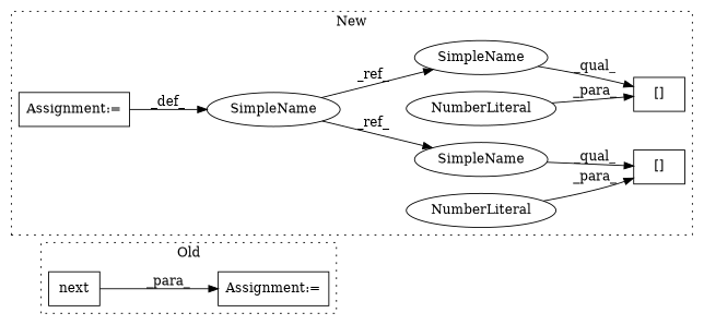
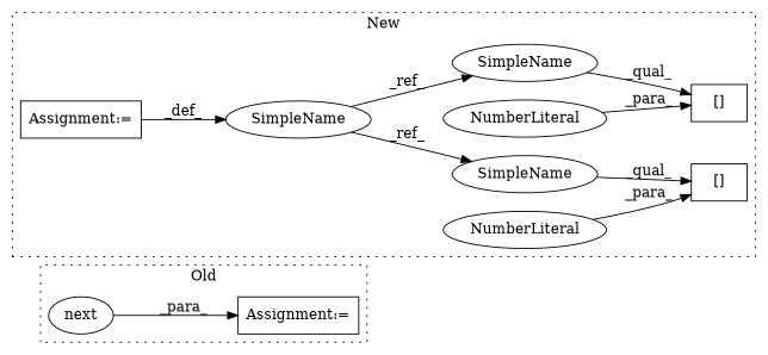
  digraph {
    rankdir=LR
    node [a=42 l=1 shape=box]
-   n1 [a=32 l="5,1" label=next s="13695,13755"]
+   n1 [a=32 l="5,1" label=next s="13695,13755" shape=ellipse]
    n2 [a=7 label="Assignment:=" s=13694]
    n3 [a=2 l="2,1" label="[]" s="14325,14328"]
    n4 [a=7 label="Assignment:=" s=14215]
    n5 [a=2 l="2,1" label="[]" s="14304,14307"]
    n6 [a=34 label=NumberLiteral s=14306 shape=ellipse]
    n7 [a=34 label=NumberLiteral s=14327 shape=ellipse]
    n8 [label=SimpleName s=14214 shape=ellipse]
    n9 [label=SimpleName s=14304 shape=ellipse]
    n10 [label=SimpleName s=14325 shape=ellipse]
    subgraph cluster_1 {
      label=Old
      style=dotted
      n1
      n2
    }
    subgraph cluster_2 {
      label=New
      style=dotted
      n3
      n4
      n5
      n6
      n7
      n8
      n9
      n10
    }
    n1 -> n2 [label=_para_]
    n4 -> n8 [label=_def_]
    n6 -> n5 [label=_para_]
    n7 -> n3 [label=_para_]
    n8 -> n9 [label=_ref_]
    n8 -> n10 [label=_ref_]
    n9 -> n5 [label=_qual_]
    n10 -> n3 [label=_qual_]
  }
